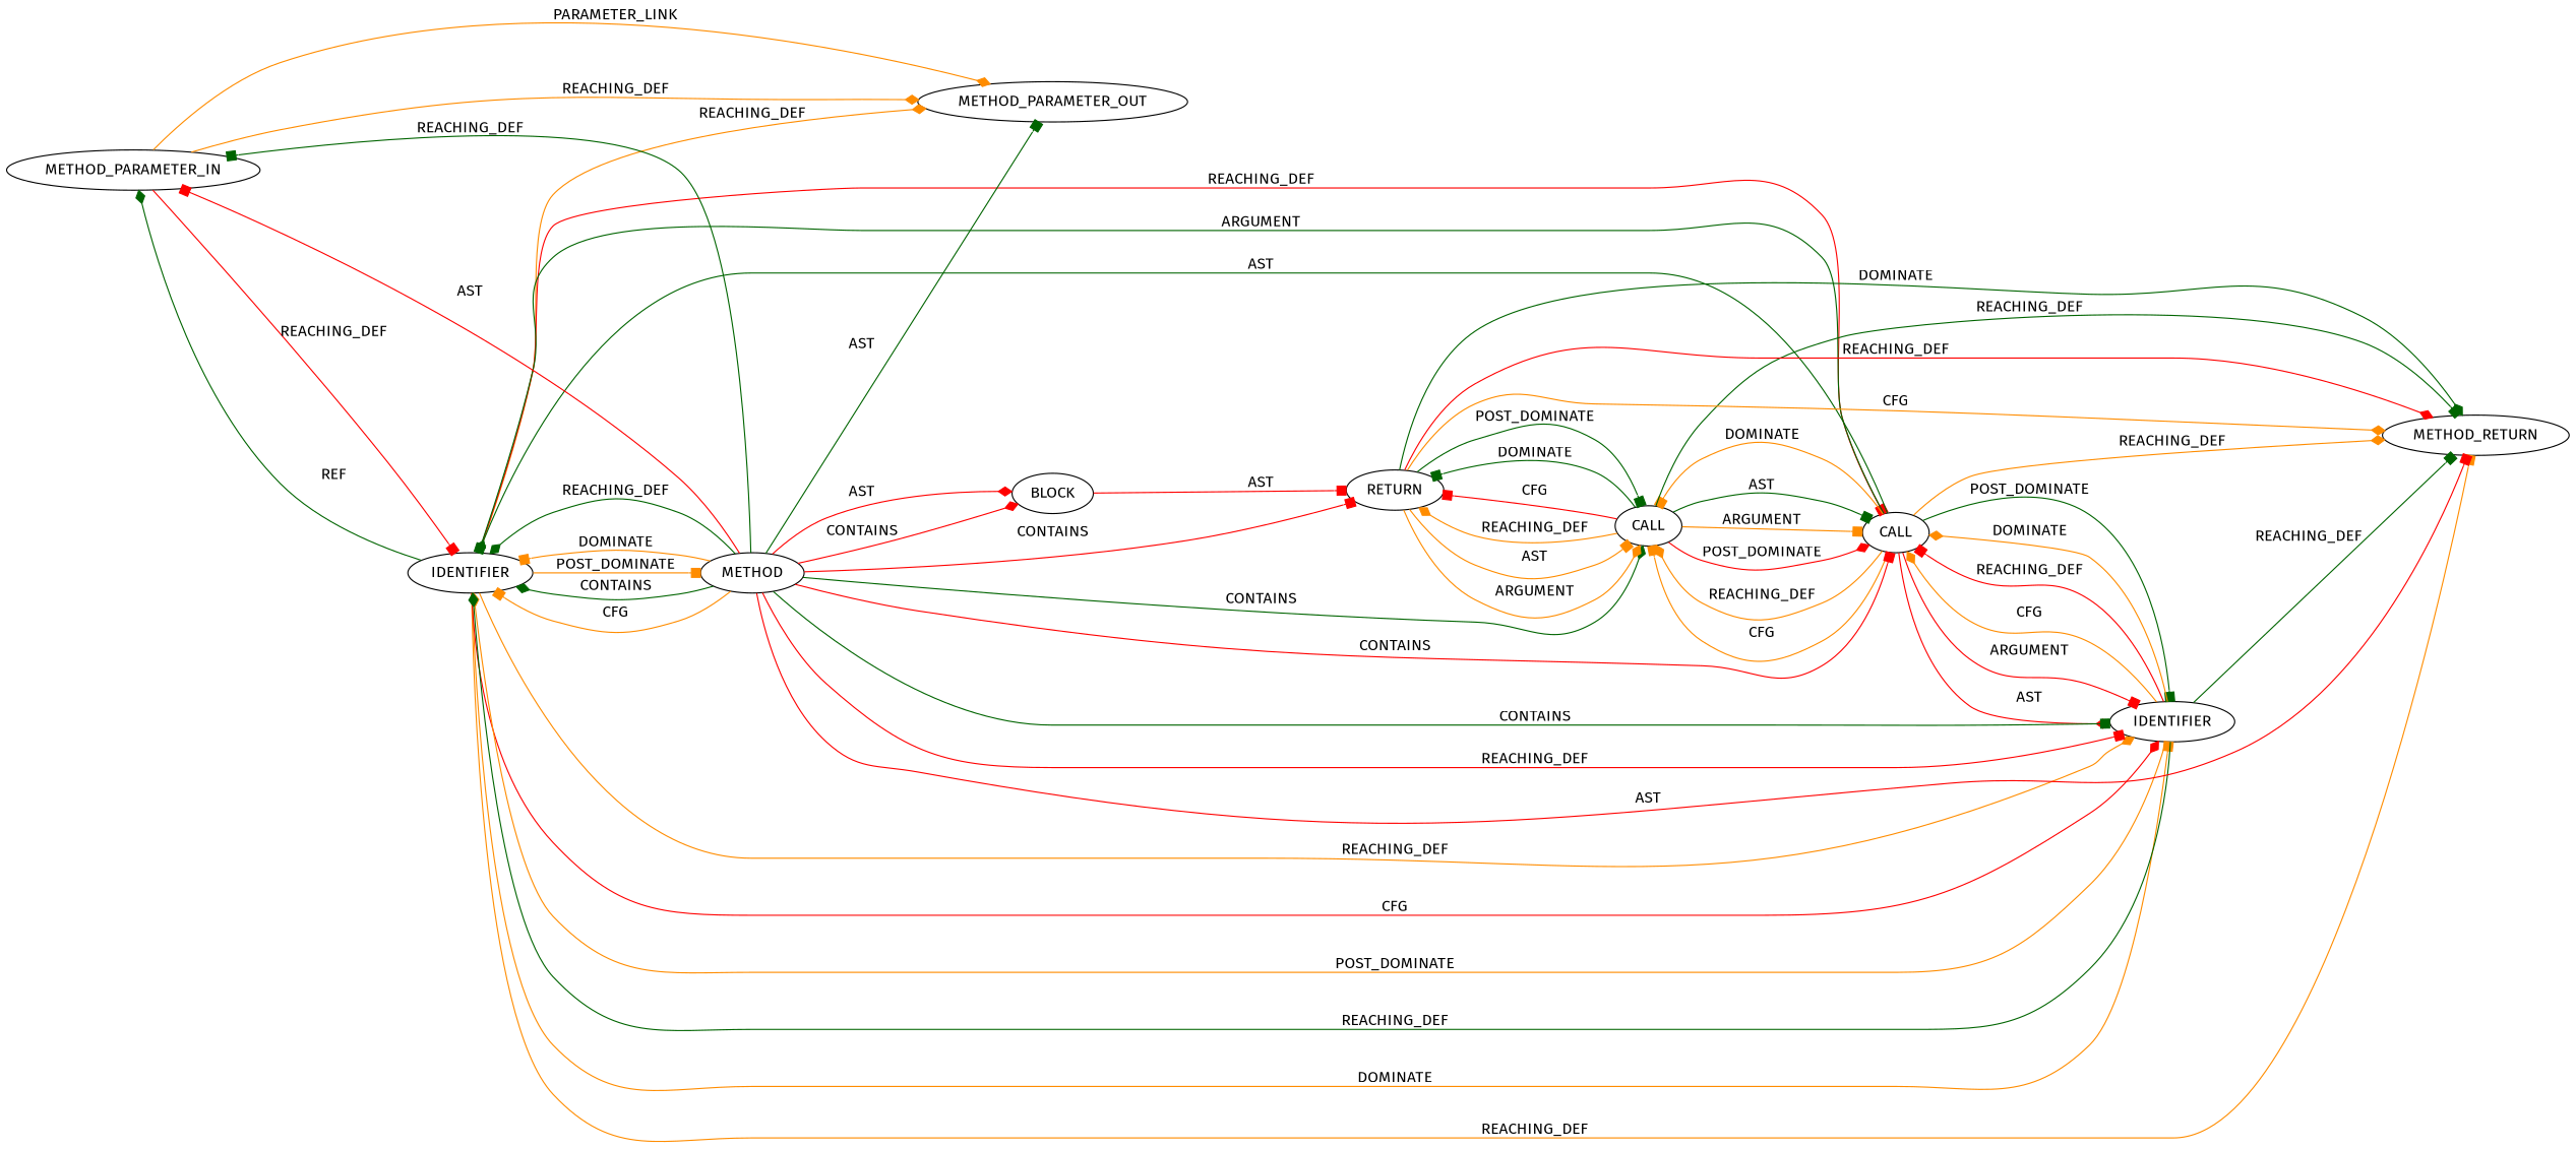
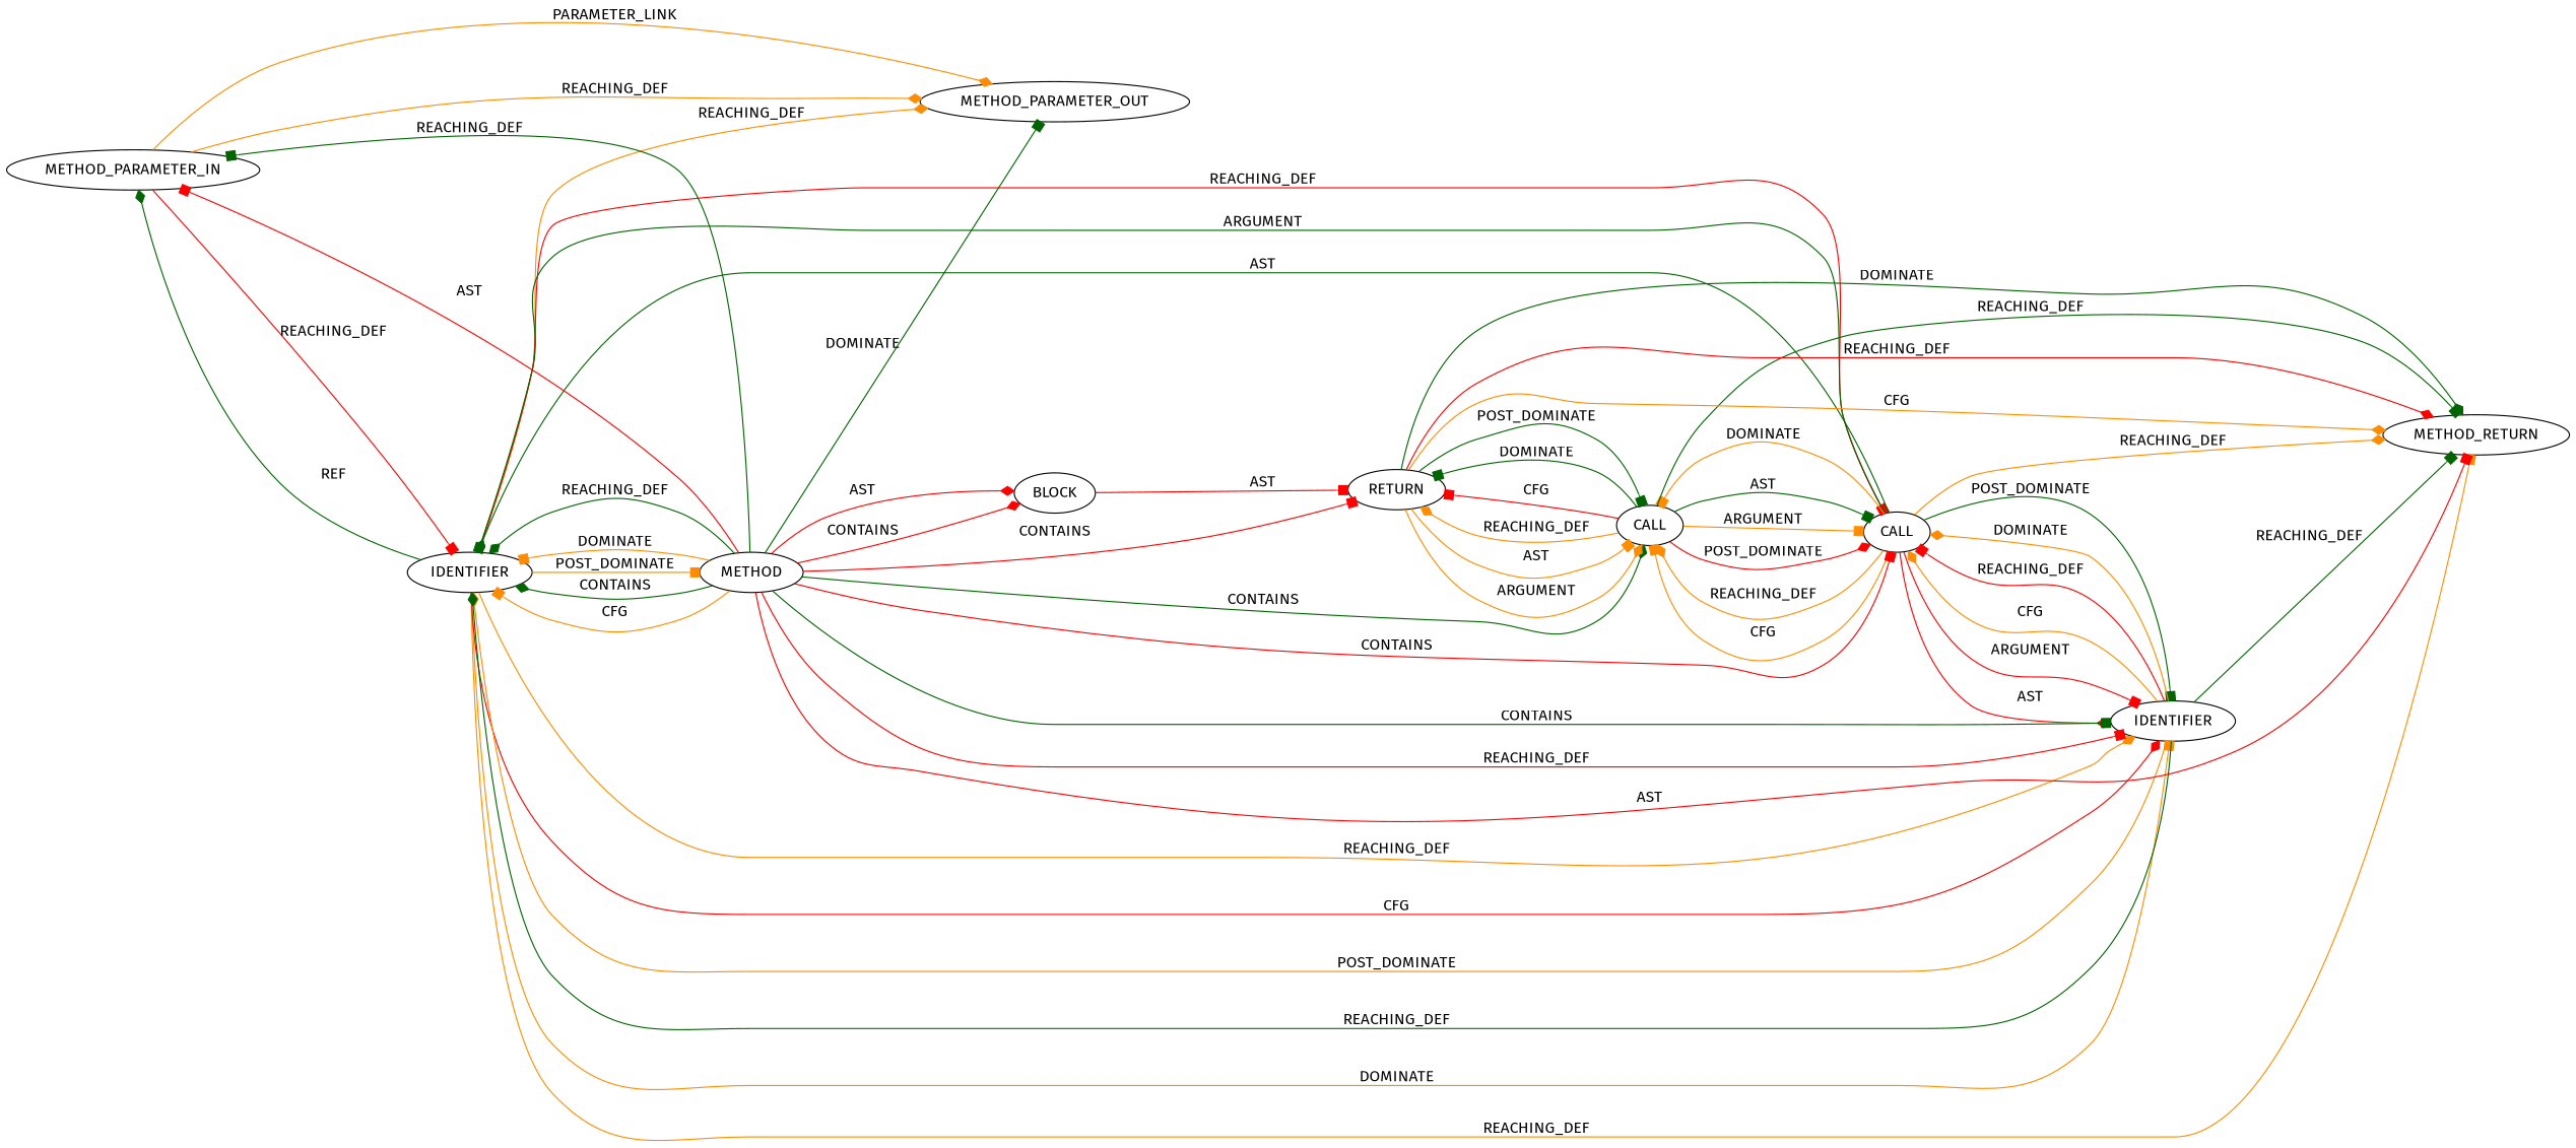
  digraph {
    fontname="Fira Sans"
    rankdir=LR
    node [CODE="int len" COLUMN_NUMBER=26 LINE_NUMBER=374 ORDER=1 TYPE_FULL_NAME=int fontname="Fira Sans"]
    edge [arrowhead=box color=darkorange fontname="Fira Sans"]
    n1 [EVALUATION_STRATEGY=BY_VALUE INDEX=1 IS_VARIADIC=false LINE_NUMBER=372 NAME=len label=METHOD_PARAMETER_IN]
    n2 [EVALUATION_STRATEGY=BY_VALUE INDEX=1 IS_VARIADIC=false LINE_NUMBER=372 NAME=len label=METHOD_PARAMETER_OUT]
    n3 [ARGUMENT_INDEX=1 CODE=len COLUMN_NUMBER=21 NAME=len label=IDENTIFIER]
    n4 [ARGUMENT_INDEX=1 CODE="IS_ALIGNED(len, CEPH_GCM_BLOCK_LEN)" COLUMN_NUMBER=10 DISPATCH_TYPE=STATIC_DISPATCH METHOD_FULL_NAME=IS_ALIGNED NAME=IS_ALIGNED TYPE_FULL_NAME="<empty>" label=CALL]
    n5 [CODE=RET COLUMN_NUMBER=1 EVALUATION_STRATEGY=BY_VALUE LINE_NUMBER=372 ORDER=3 TYPE_FULL_NAME=bool label=METHOD_RETURN]
    n6 [ARGUMENT_INDEX=2 CODE=CEPH_GCM_BLOCK_LEN NAME=CEPH_GCM_BLOCK_LEN ORDER=2 TYPE_FULL_NAME=ANY label=IDENTIFIER]
    n7 [AST_PARENT_FULL_NAME="file_code_old-a282a2f-decode_preamble-526.c:<global>" AST_PARENT_TYPE=TYPE_DECL CODE="static bool need_padding(int len)\n{\n	return !IS_ALIGNED(len, CEPH_GCM_BLOCK_LEN);\n}" COLUMN_NUMBER=1 COLUMN_NUMBER_END=1 FILENAME="file_code_old-a282a2f-decode_preamble-526.c" FULL_NAME=need_padding IS_EXTERNAL=false LINE_NUMBER=372 LINE_NUMBER_END=375 NAME=need_padding ORDER=25 SIGNATURE="bool need_padding (int)" label=METHOD TYPE_FULL_NAME=""]
    n8 [ARGUMENT_INDEX=-1 CODE="!IS_ALIGNED(len, CEPH_GCM_BLOCK_LEN)" COLUMN_NUMBER=9 DISPATCH_TYPE=STATIC_DISPATCH METHOD_FULL_NAME="<operator>.logicalNot" NAME="<operator>.logicalNot" TYPE_FULL_NAME="<empty>" label=CALL]
    n9 [ARGUMENT_INDEX=-1 CODE="return !IS_ALIGNED(len, CEPH_GCM_BLOCK_LEN);" COLUMN_NUMBER=2 label=RETURN TYPE_FULL_NAME=""]
    n10 [ARGUMENT_INDEX=-1 CODE="{\n	return !IS_ALIGNED(len, CEPH_GCM_BLOCK_LEN);\n}" COLUMN_NUMBER=1 LINE_NUMBER=373 ORDER=2 TYPE_FULL_NAME=void label=BLOCK]
    n1 -> n2 [arrowhead=diamond label=PARAMETER_LINK]
    n1 -> n2 [VARIABLE=len arrowhead=diamond label=REACHING_DEF]
    n1 -> n3 [VARIABLE=len color=red label=REACHING_DEF]
    n3 -> n1 [arrowhead=diamond color=darkgreen label=REF]
    n3 -> n2 [VARIABLE=len arrowhead=diamond label=REACHING_DEF]
    n3 -> n4 [VARIABLE=len color=red label=REACHING_DEF]
    n3 -> n5 [VARIABLE=len label=REACHING_DEF]
    n3 -> n6 [label=DOMINATE]
    n3 -> n6 [VARIABLE=len arrowhead=diamond label=REACHING_DEF]
    n3 -> n6 [arrowhead=diamond color=red label=CFG]
    n3 -> n7 [label=POST_DOMINATE]
    n4 -> n3 [color=darkgreen label=ARGUMENT]
    n4 -> n3 [arrowhead=diamond color=darkgreen label=AST]
    n4 -> n5 [VARIABLE="IS_ALIGNED(len, CEPH_GCM_BLOCK_LEN)" arrowhead=diamond label=REACHING_DEF]
    n4 -> n6 [color=red label=ARGUMENT]
    n4 -> n6 [arrowhead=diamond color=red label=AST]
    n4 -> n6 [color=darkgreen label=POST_DOMINATE]
    n4 -> n8 [VARIABLE="IS_ALIGNED(len, CEPH_GCM_BLOCK_LEN)" arrowhead=diamond label=REACHING_DEF]
    n4 -> n8 [label=CFG]
    n4 -> n8 [label=DOMINATE]
    n6 -> n3 [arrowhead=diamond label=POST_DOMINATE]
    n6 -> n3 [VARIABLE=CEPH_GCM_BLOCK_LEN arrowhead=diamond color=darkgreen label=REACHING_DEF]
    n6 -> n4 [arrowhead=diamond label=DOMINATE]
    n6 -> n4 [VARIABLE=CEPH_GCM_BLOCK_LEN color=red label=REACHING_DEF]
    n6 -> n4 [arrowhead=diamond label=CFG]
    n6 -> n5 [VARIABLE=CEPH_GCM_BLOCK_LEN color=darkgreen label=REACHING_DEF]
    n7 -> n1 [color=darkgreen label=REACHING_DEF]
    n7 -> n1 [color=red label=AST]
-   n7 -> n2 [color=darkgreen label=AST]
+   n7 -> n2 [color=darkgreen label=DOMINATE]
    n7 -> n3 [arrowhead=diamond color=darkgreen label=CONTAINS]
    n7 -> n3 [label=CFG]
    n7 -> n3 [arrowhead=diamond color=darkgreen label=REACHING_DEF]
    n7 -> n3 [label=DOMINATE]
    n7 -> n4 [color=red label=CONTAINS]
    n7 -> n5 [color=red label=AST]
    n7 -> n6 [color=darkgreen label=CONTAINS]
    n7 -> n6 [color=red label=REACHING_DEF]
    n7 -> n8 [arrowhead=diamond color=darkgreen label=CONTAINS]
    n7 -> n9 [color=red label=CONTAINS]
    n7 -> n10 [arrowhead=diamond color=red label=AST]
    n7 -> n10 [arrowhead=diamond color=red label=CONTAINS]
    n8 -> n4 [color=darkgreen label=AST]
    n8 -> n4 [arrowhead=diamond color=red label=POST_DOMINATE]
    n8 -> n4 [label=ARGUMENT]
    n8 -> n5 [VARIABLE="!IS_ALIGNED(len, CEPH_GCM_BLOCK_LEN)" color=darkgreen label=REACHING_DEF]
    n8 -> n9 [color=darkgreen label=DOMINATE]
    n8 -> n9 [color=red label=CFG]
    n8 -> n9 [VARIABLE="!IS_ALIGNED(len, CEPH_GCM_BLOCK_LEN)" arrowhead=diamond label=REACHING_DEF]
    n9 -> n5 [arrowhead=diamond label=CFG]
    n9 -> n5 [arrowhead=diamond color=darkgreen label=DOMINATE]
    n9 -> n5 [VARIABLE="<RET>" arrowhead=diamond color=red label=REACHING_DEF]
    n9 -> n8 [label=AST]
    n9 -> n8 [arrowhead=diamond label=ARGUMENT]
    n9 -> n8 [color=darkgreen label=POST_DOMINATE]
    n10 -> n9 [color=red label=AST]
  }
